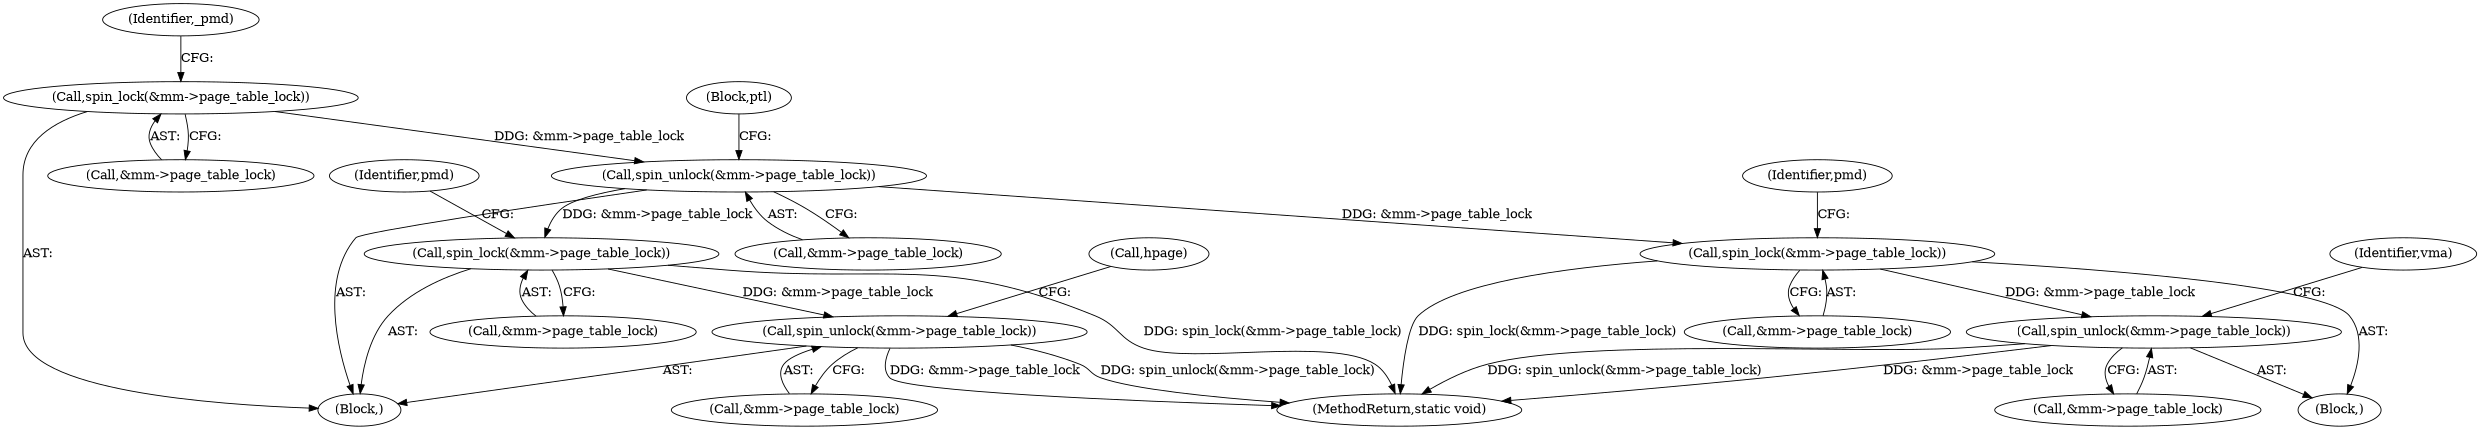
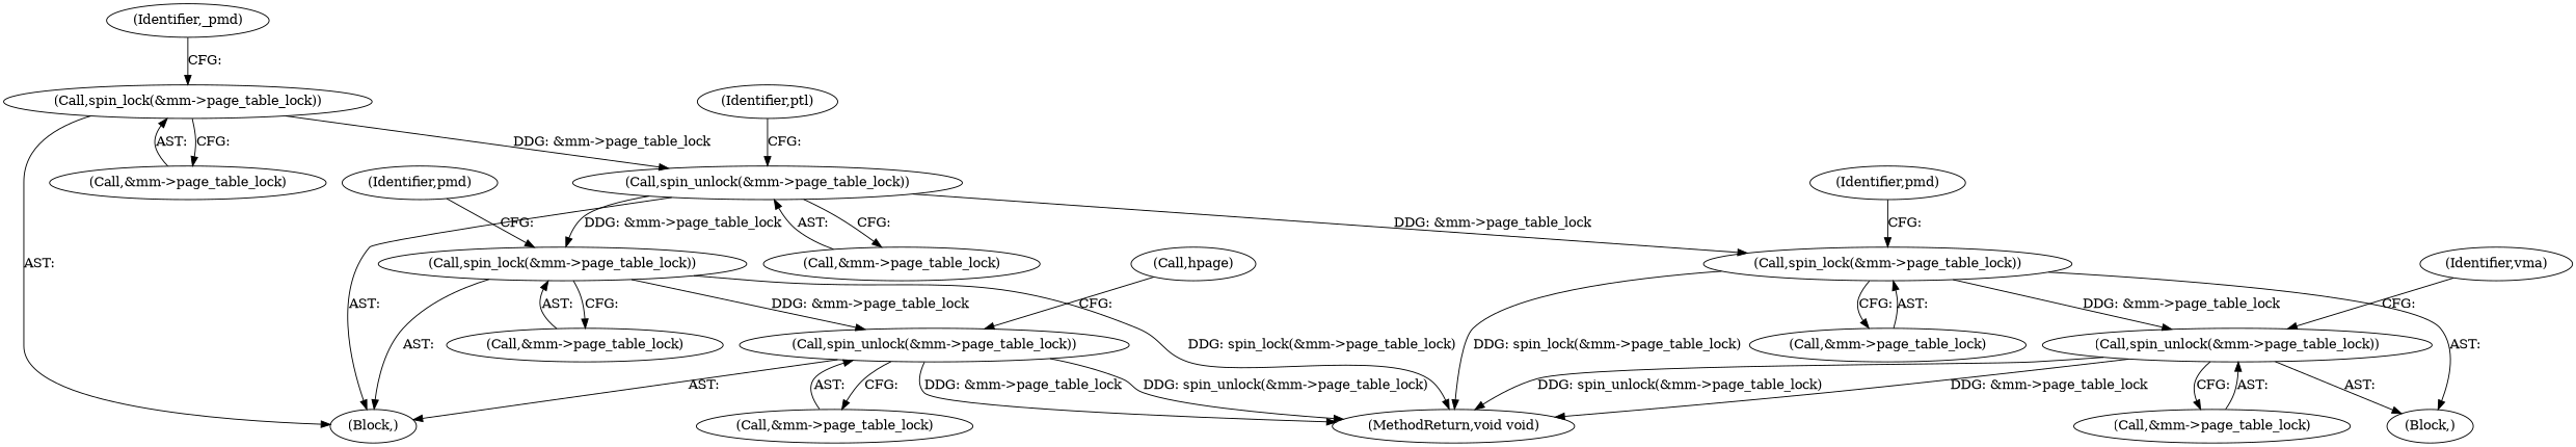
  digraph {
    n1 [label="(Call,spin_unlock(&mm->page_table_lock))"]
    n2 [label="(Call,spin_lock(&mm->page_table_lock))"]
    n3 [label="(Call,spin_lock(&mm->page_table_lock))"]
    n4 [label="(Call,&mm->page_table_lock)"]
    n5 [label="(Block,)"]
    n6 [label="(Call,spin_unlock(&mm->page_table_lock))"]
    n7 [label="(Call,&mm->page_table_lock)"]
    n8 [label="(Block,)"]
-   n9 [label="(MethodReturn,static void)"]
+   n9 [label="(MethodReturn,void void)"]
    n10 [label="(Call,spin_unlock(&mm->page_table_lock))"]
    n11 [label="(Call,&mm->page_table_lock)"]
    n12 [label="(Call,spin_lock(&mm->page_table_lock))"]
    n13 [label="(Call,&mm->page_table_lock)"]
    n14 [label="(Call,&mm->page_table_lock)"]
    n15 [label="(Call,&mm->page_table_lock)"]
-   n16 [label="(Block,ptl)"]
+   n16 [label="(Identifier,ptl)"]
    n17 [label="(Identifier,pmd)"]
    n18 [label="(Call,hpage)"]
    n19 [label="(Identifier,vma)"]
    n20 [label="(Identifier,pmd)"]
    n21 [label="(Identifier,_pmd)"]
    n1 -> n2 [label="DDG: &mm->page_table_lock"]
    n1 -> n3 [label="DDG: &mm->page_table_lock"]
    n1 -> n4 [label="CFG: "]
    n1 -> n5 [label="AST: "]
    n2 -> n6 [label="DDG: &mm->page_table_lock"]
    n2 -> n7 [label="CFG: "]
    n2 -> n8 [label="AST: "]
    n2 -> n9 [label="DDG: spin_lock(&mm->page_table_lock)"]
    n3 -> n5 [label="AST: "]
    n3 -> n9 [label="DDG: spin_lock(&mm->page_table_lock)"]
    n3 -> n10 [label="DDG: &mm->page_table_lock"]
    n3 -> n11 [label="CFG: "]
    n4 -> n1 [label="AST: "]
    n6 -> n8 [label="AST: "]
    n6 -> n9 [label="DDG: &mm->page_table_lock"]
    n6 -> n9 [label="DDG: spin_unlock(&mm->page_table_lock)"]
    n6 -> n14 [label="CFG: "]
    n7 -> n2 [label="AST: "]
    n10 -> n5 [label="AST: "]
    n10 -> n9 [label="DDG: &mm->page_table_lock"]
    n10 -> n9 [label="DDG: spin_unlock(&mm->page_table_lock)"]
    n10 -> n15 [label="CFG: "]
    n11 -> n3 [label="AST: "]
    n12 -> n1 [label="DDG: &mm->page_table_lock"]
    n12 -> n5 [label="AST: "]
    n12 -> n13 [label="CFG: "]
    n13 -> n12 [label="AST: "]
    n14 -> n6 [label="AST: "]
    n15 -> n10 [label="AST: "]
    n16 -> n1 [label="CFG: "]
    n17 -> n2 [label="CFG: "]
    n18 -> n10 [label="CFG: "]
    n19 -> n6 [label="CFG: "]
    n20 -> n3 [label="CFG: "]
    n21 -> n12 [label="CFG: "]
  }
